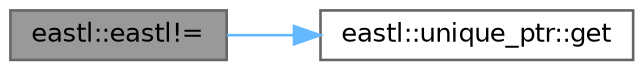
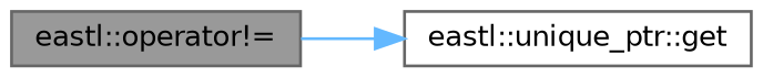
  digraph {
    rankdir=LR
    node [fontname=Helvetica fontsize=10 shape=box style=filled]
-   n1 [color=gray40 fillcolor=grey60 fontcolor=black height=0.2 label="eastl::eastl!=" width=0.4]
+   n1 [color=gray40 fillcolor=grey60 fontcolor=black height=0.2 label="eastl::operator!=" width=0.4]
    n2 [color=grey40 fillcolor=white height=0.2 label="eastl::unique_ptr::get" width=0.4]
    n1 -> n2 [color=steelblue1 fontname=Helvetica fontsize=10 labelfontname=Helvetica labelfontsize=10 style=solid]
  }
